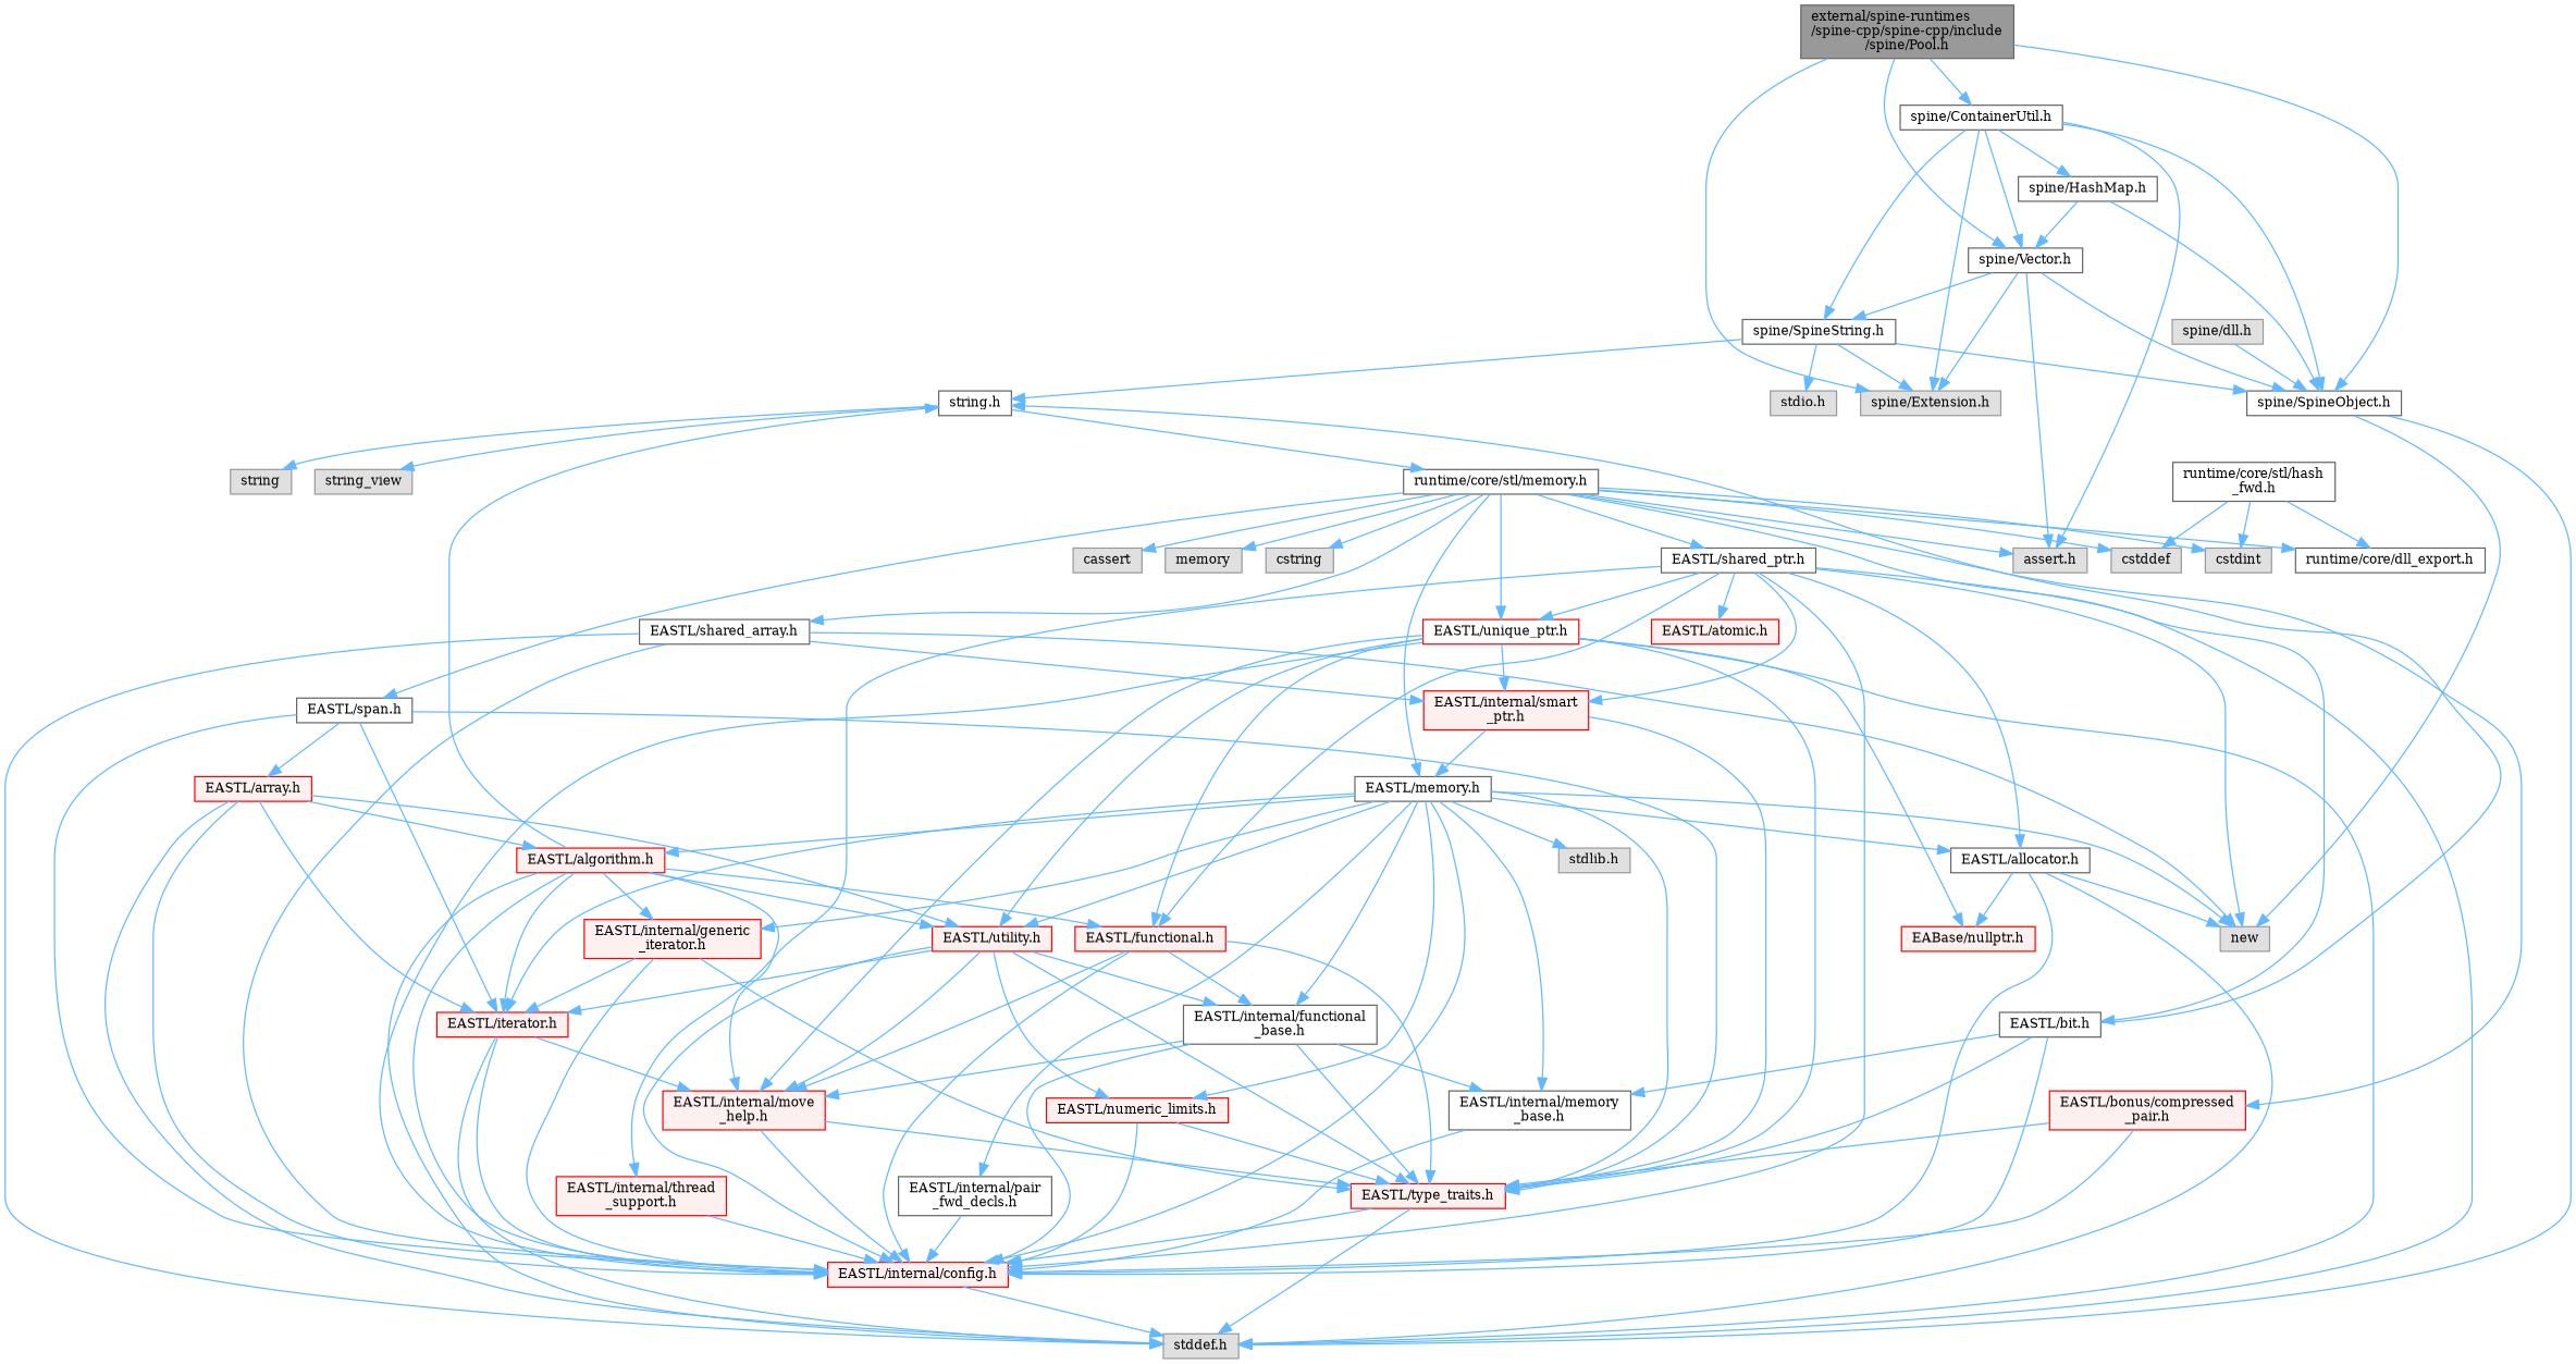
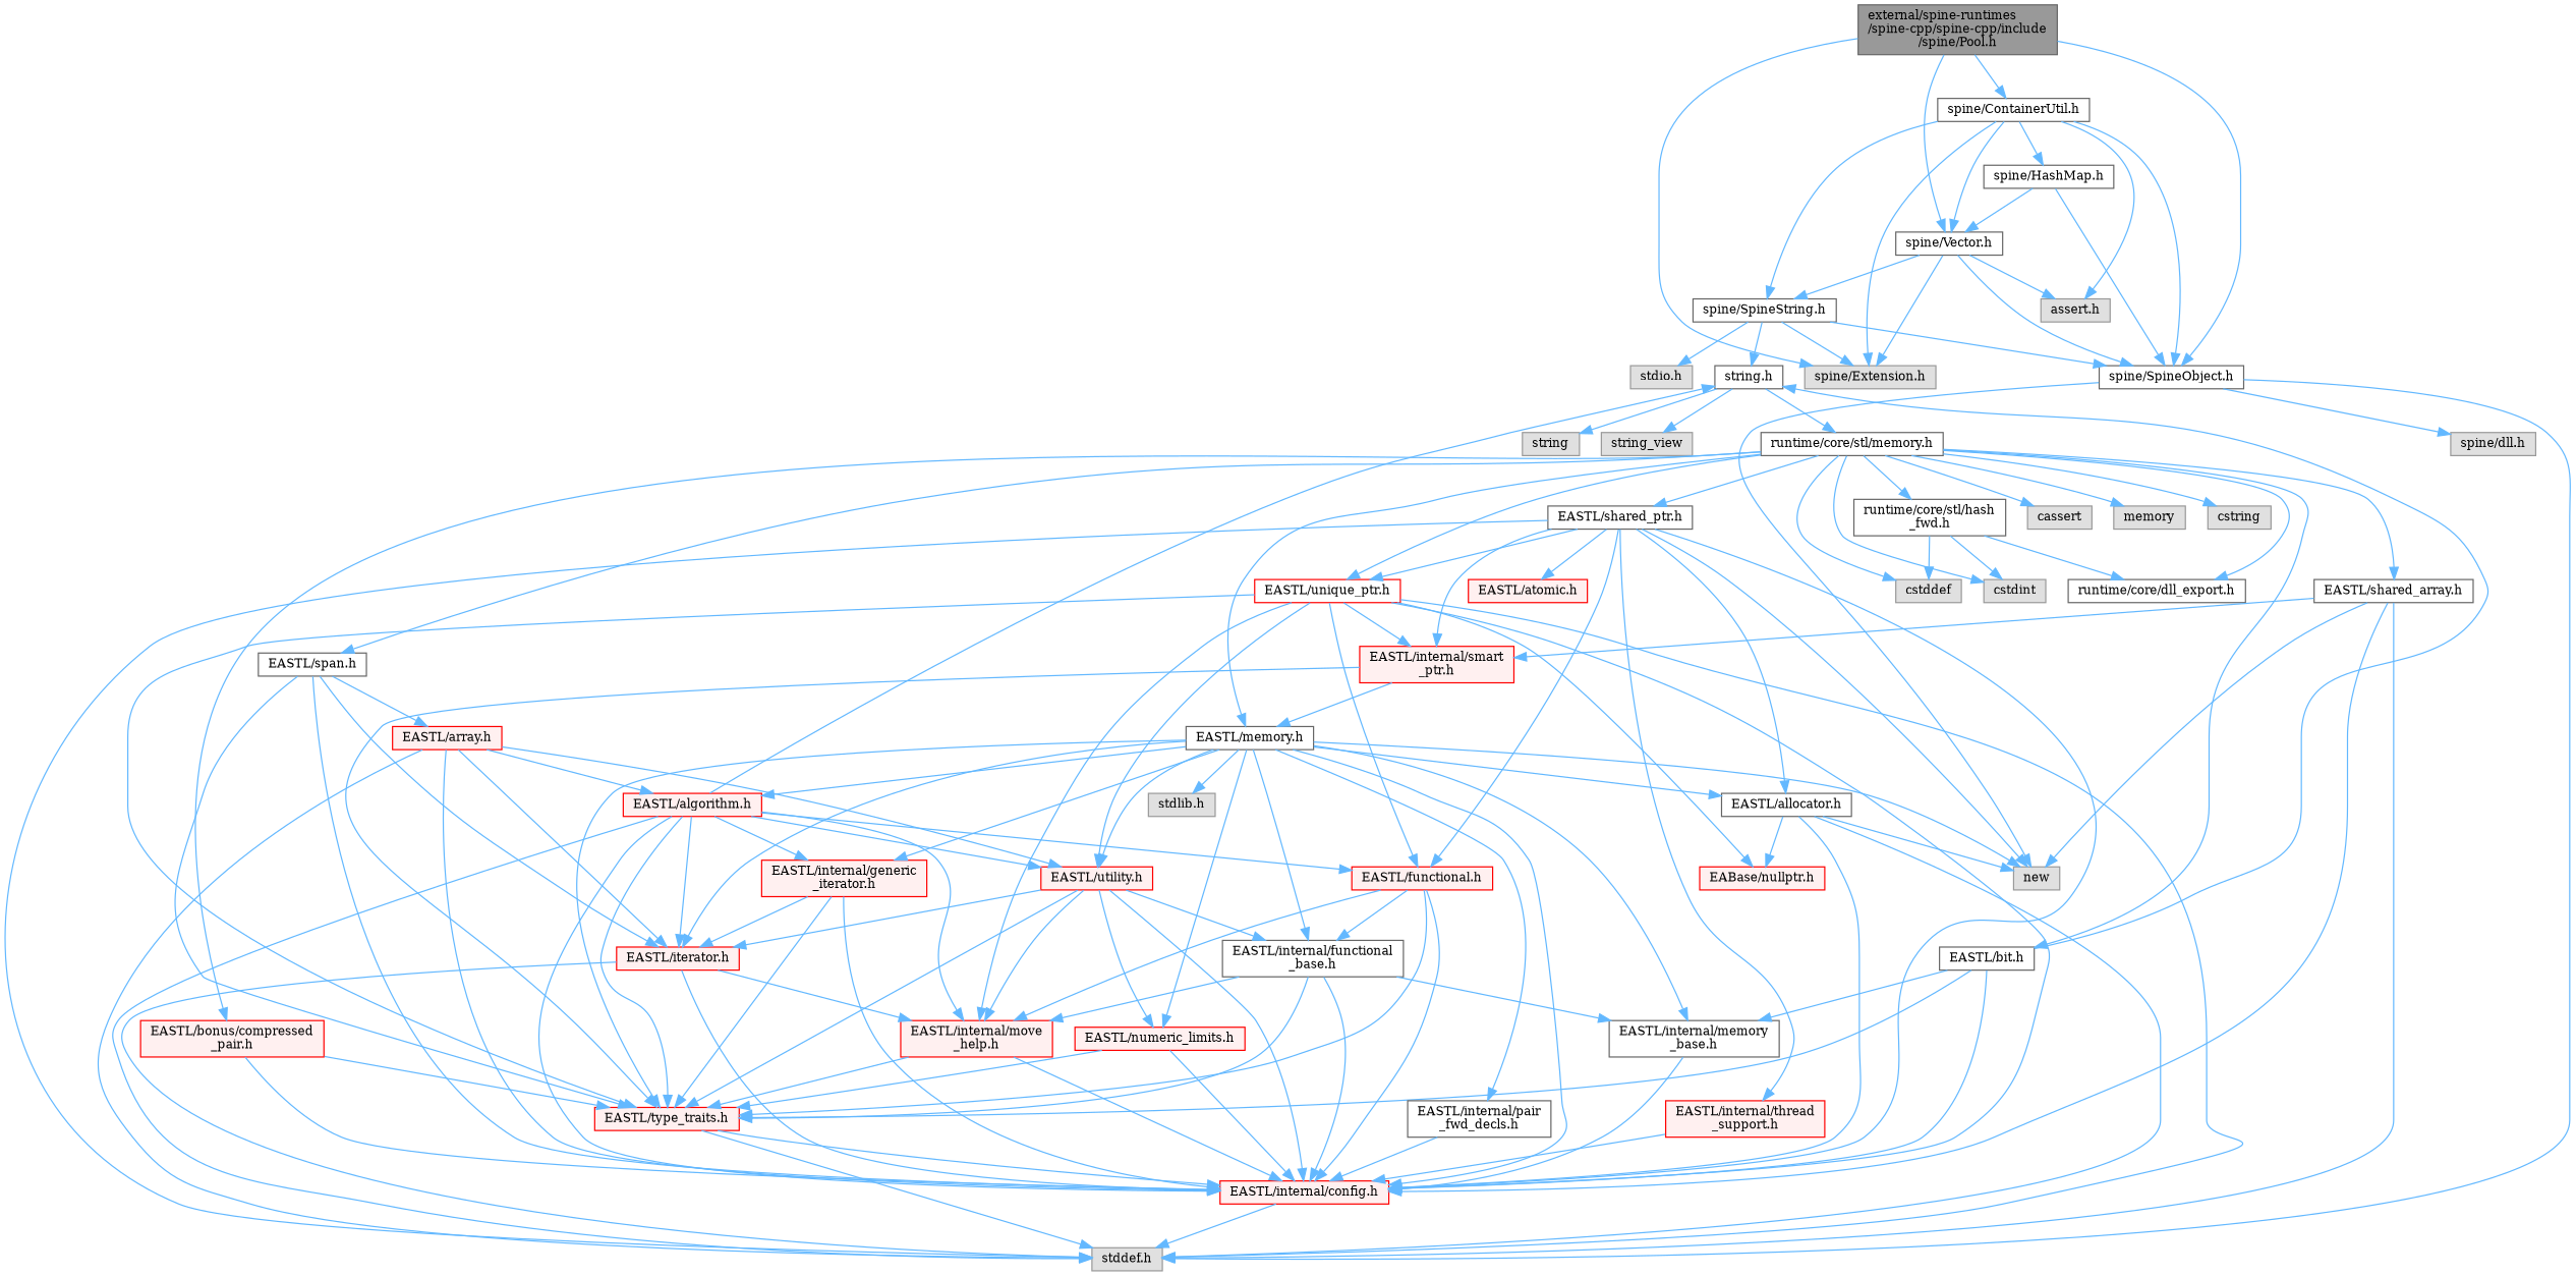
  digraph {
    fontname="DejaVu Serif"
    node [color=grey40 fillcolor=white fontname="DejaVu Serif" fontsize=10 shape=box style=filled]
    edge [color=steelblue1 fontname="DejaVu Serif" fontsize=10 labelfontname=Helvetica labelfontsize=10 style=solid]
    n1 [color=gray40 fillcolor=grey60 fontcolor=black height=0.2 label="external/spine-runtimes\l/spine-cpp/spine-cpp/include\l/spine/Pool.h" width=0.4]
    n2 [color=grey60 fillcolor="#E0E0E0" height=0.2 label="spine/Extension.h" width=0.4]
    n3 [height=0.2 label="spine/Vector.h" width=0.4]
    n4 [height=0.2 label="spine/SpineObject.h" width=0.4]
    n5 [height=0.2 label="spine/ContainerUtil.h" width=0.4]
    n6 [height=0.2 label="spine/SpineString.h" width=0.4]
    n7 [color=grey60 fillcolor="#E0E0E0" height=0.2 label="assert.h" width=0.4]
    n8 [color=grey60 fillcolor="#E0E0E0" height=0.2 label=new width=0.4]
    n9 [color=grey60 fillcolor="#E0E0E0" height=0.2 label="stddef.h" width=0.4]
    n10 [color=grey60 fillcolor="#E0E0E0" height=0.2 label="spine/dll.h" width=0.4]
    n11 [height=0.2 label="spine/HashMap.h" width=0.4]
    n12 [height=0.2 label="string.h" width=0.4]
    n13 [color=grey60 fillcolor="#E0E0E0" height=0.2 label="stdio.h" width=0.4]
    n14 [color=grey60 fillcolor="#E0E0E0" height=0.2 label=string width=0.4]
    n15 [color=grey60 fillcolor="#E0E0E0" height=0.2 label=string_view width=0.4]
    n16 [height=0.2 label="runtime/core/stl/memory.h" width=0.4]
    n17 [color=grey60 fillcolor="#E0E0E0" height=0.2 label=cstddef width=0.4]
    n18 [color=grey60 fillcolor="#E0E0E0" height=0.2 label=cstdint width=0.4]
    n19 [color=grey60 fillcolor="#E0E0E0" height=0.2 label=cassert width=0.4]
    n20 [color=grey60 fillcolor="#E0E0E0" height=0.2 label=memory width=0.4]
    n21 [color=grey60 fillcolor="#E0E0E0" height=0.2 label=cstring width=0.4]
    n22 [height=0.2 label="EASTL/bit.h" width=0.4]
    n23 [height=0.2 label="EASTL/memory.h" width=0.4]
    n24 [height=0.2 label="EASTL/shared_array.h" width=0.4]
    n25 [color=red height=0.2 label="EASTL/unique_ptr.h" width=0.4]
    n26 [color=red fillcolor="#FFF0F0" height=0.2 label="EASTL/bonus/compressed\l_pair.h" width=0.4]
    n27 [height=0.2 label="EASTL/shared_ptr.h" width=0.4]
    n28 [height=0.2 label="EASTL/span.h" width=0.4]
    n29 [height=0.2 label="runtime/core/dll_export.h" width=0.4]
    n30 [height=0.2 label="runtime/core/stl/hash\l_fwd.h" width=0.4]
    n31 [color=red fillcolor="#FFF0F0" height=0.2 label="EASTL/internal/config.h" width=0.4]
    n32 [height=0.2 label="EASTL/internal/memory\l_base.h" width=0.4]
    n33 [color=red fillcolor="#FFF0F0" height=0.2 label="EASTL/type_traits.h" width=0.4]
    n34 [color=red fillcolor="#FFF0F0" height=0.2 label="EASTL/internal/generic\l_iterator.h" width=0.4]
    n35 [color=red fillcolor="#FFF0F0" height=0.2 label="EASTL/iterator.h" width=0.4]
    n36 [height=0.2 label="EASTL/internal/pair\l_fwd_decls.h" width=0.4]
    n37 [height=0.2 label="EASTL/internal/functional\l_base.h" width=0.4]
    n38 [color=red fillcolor="#FFF0F0" height=0.2 label="EASTL/algorithm.h" width=0.4]
    n39 [color=red fillcolor="#FFF0F0" height=0.2 label="EASTL/utility.h" width=0.4]
    n40 [color=red fillcolor="#FFF0F0" height=0.2 label="EASTL/numeric_limits.h" width=0.4]
    n41 [height=0.2 label="EASTL/allocator.h" width=0.4]
    n42 [color=grey60 fillcolor="#E0E0E0" height=0.2 label="stdlib.h" width=0.4]
    n43 [color=red fillcolor="#FFF0F0" height=0.2 label="EASTL/internal/smart\l_ptr.h" width=0.4]
    n44 [color=red fillcolor="#FFF0F0" height=0.2 label="EASTL/internal/move\l_help.h" width=0.4]
    n45 [color=red fillcolor="#FFF0F0" height=0.2 label="EASTL/functional.h" width=0.4]
    n46 [color=red fillcolor="#FFF0F0" height=0.2 label="EABase/nullptr.h" width=0.4]
    n47 [color=red fillcolor="#FFF0F0" height=0.2 label="EASTL/internal/thread\l_support.h" width=0.4]
    n48 [color=red fillcolor="#FFF0F0" height=0.2 label="EASTL/atomic.h" width=0.4]
    n49 [color=red fillcolor="#FFF0F0" height=0.2 label="EASTL/array.h" width=0.4]
    n1 -> n2
    n1 -> n3
    n1 -> n4
    n1 -> n5
    n3 -> n2
    n3 -> n4
    n3 -> n6
    n3 -> n7
    n4 -> n8
    n4 -> n9
-   n10 -> n4
+   n4 -> n10
    n5 -> n2
    n5 -> n3
    n5 -> n4
    n5 -> n6
    n5 -> n7
    n5 -> n11
    n6 -> n2
    n6 -> n4
    n6 -> n12
    n6 -> n13
    n11 -> n3
    n11 -> n4
    n12 -> n14
    n12 -> n15
    n12 -> n16
    n16 -> n17
    n16 -> n18
    n16 -> n19
    n16 -> n20
    n16 -> n21
    n16 -> n22
    n16 -> n23
    n16 -> n24
    n16 -> n25
    n16 -> n26
    n16 -> n27
    n16 -> n28
    n16 -> n29
-   n16 -> n7
+   n16 -> n30
    n22 -> n12
    n22 -> n31
    n22 -> n32
    n22 -> n33
    n23 -> n8
    n23 -> n31
    n23 -> n32
    n23 -> n33
    n23 -> n34
    n23 -> n35
    n23 -> n36
    n23 -> n37
    n23 -> n38
    n23 -> n39
    n23 -> n40
    n23 -> n41
    n23 -> n42
    n24 -> n8
    n24 -> n9
    n24 -> n31
    n24 -> n43
    n25 -> n9
    n25 -> n31
    n25 -> n33
    n25 -> n39
    n25 -> n43
    n25 -> n44
    n25 -> n45
    n25 -> n46
    n26 -> n31
    n26 -> n33
    n27 -> n8
    n27 -> n9
    n27 -> n25
    n27 -> n31
    n27 -> n41
    n27 -> n43
    n27 -> n45
    n27 -> n47
    n27 -> n48
    n28 -> n31
    n28 -> n33
    n28 -> n35
    n28 -> n49
    n30 -> n17
    n30 -> n18
    n30 -> n29
    n31 -> n9
    n32 -> n31
    n33 -> n9
    n33 -> n31
    n34 -> n31
    n34 -> n33
    n34 -> n35
    n35 -> n9
    n35 -> n31
    n35 -> n44
    n36 -> n31
    n37 -> n31
    n37 -> n32
    n37 -> n33
    n37 -> n44
    n38 -> n9
    n38 -> n12
    n38 -> n31
+   n38 -> n33
    n38 -> n34
    n38 -> n35
    n38 -> n39
    n38 -> n44
    n38 -> n45
    n39 -> n31
    n39 -> n33
    n39 -> n35
    n39 -> n37
    n39 -> n40
    n39 -> n44
    n40 -> n31
    n40 -> n33
    n41 -> n8
    n41 -> n9
    n41 -> n31
    n41 -> n46
    n43 -> n23
    n43 -> n33
    n44 -> n31
    n44 -> n33
    n45 -> n31
    n45 -> n33
    n45 -> n37
    n45 -> n44
    n47 -> n31
    n49 -> n9
    n49 -> n31
    n49 -> n35
    n49 -> n38
    n49 -> n39
  }
